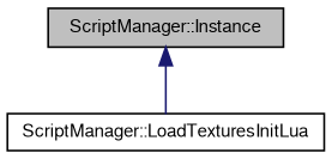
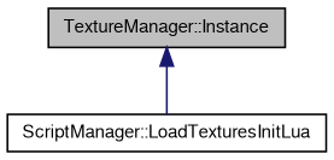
  digraph {
    rankdir=TB
    node [color=black fontname=FreeSans fontsize=10 shape=record]
-   n1 [fillcolor=grey75 fontcolor=black height=0.2 label="ScriptManager::Instance" style=filled width=0.4]
+   n1 [fillcolor=grey75 fontcolor=black height=0.2 label="TextureManager::Instance" style=filled width=0.4]
    n2 [height=0.2 label="ScriptManager::LoadTexturesInitLua" width=0.4]
    n1 -> n2 [color=midnightblue dir=back fontname=FreeSans fontsize=10 labelfontname=FreeSans labelfontsize=10 style=solid]
  }
